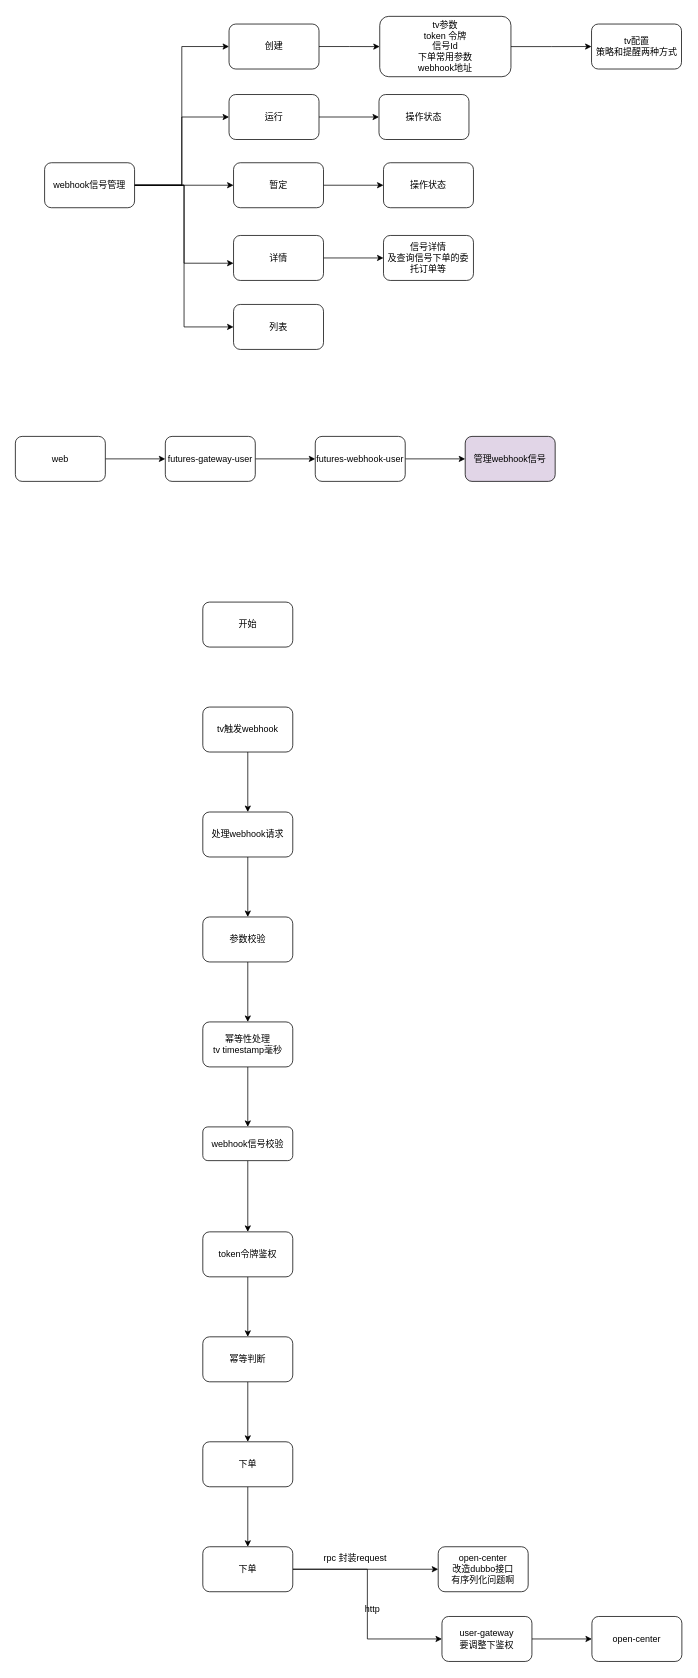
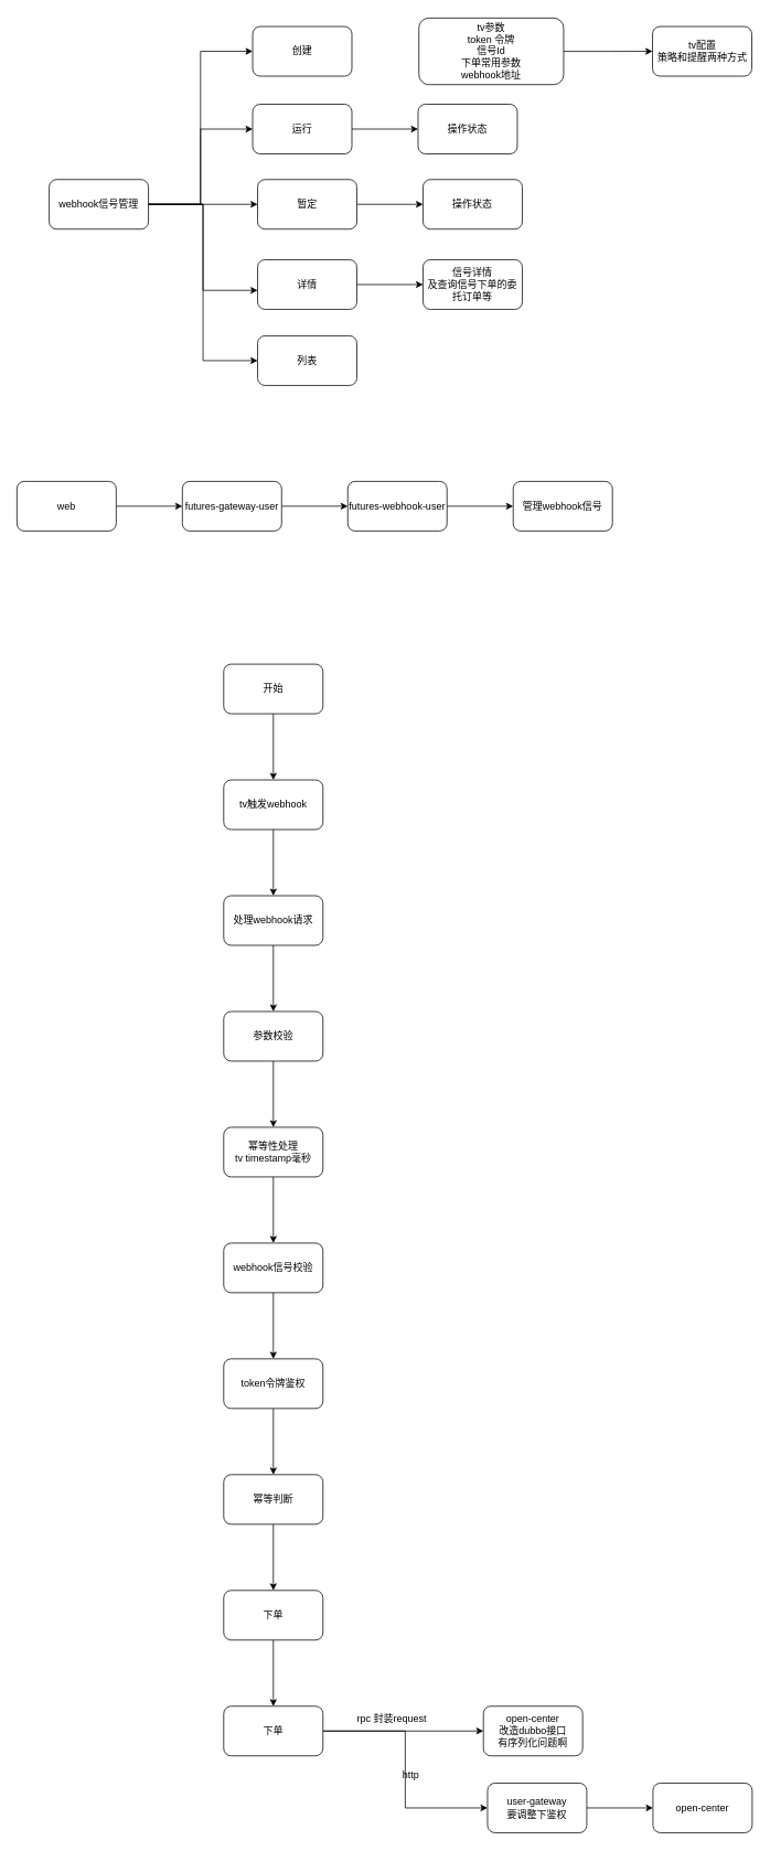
  <mxCell id="0" />
  <mxCell id="1" parent="0" />
  <mxCell id="2" style="edgeStyle=orthogonalEdgeStyle;rounded=0;orthogonalLoop=1;jettySize=auto;html=1;entryX=0;entryY=0.5;entryDx=0;entryDy=0;" edge="1" parent="1" source="6" target="10"><mxGeometry relative="1" as="geometry" /></mxCell>
  <mxCell id="3" style="edgeStyle=orthogonalEdgeStyle;rounded=0;orthogonalLoop=1;jettySize=auto;html=1;entryX=0;entryY=0.5;entryDx=0;entryDy=0;" edge="1" parent="1" source="6" target="8"><mxGeometry relative="1" as="geometry" /></mxCell>
  <mxCell id="4" style="edgeStyle=orthogonalEdgeStyle;rounded=0;orthogonalLoop=1;jettySize=auto;html=1;" edge="1" parent="1" source="6" target="12"><mxGeometry relative="1" as="geometry" /></mxCell>
  <mxCell id="5" style="edgeStyle=orthogonalEdgeStyle;rounded=0;orthogonalLoop=1;jettySize=auto;html=1;entryX=0;entryY=0.5;entryDx=0;entryDy=0;" edge="1" parent="1" source="6" target="15"><mxGeometry relative="1" as="geometry" /></mxCell>
  <mxCell id="6" value="webhook信号管理" style="rounded=1;whiteSpace=wrap;html=1;" vertex="1" parent="1"><mxGeometry x="59" y="216" width="120" height="60" as="geometry" /></mxCell>
  <mxCell id="7" value="" style="edgeStyle=orthogonalEdgeStyle;rounded=0;orthogonalLoop=1;jettySize=auto;html=1;" edge="1" parent="1" source="8" target="20"><mxGeometry relative="1" as="geometry" /></mxCell>
  <mxCell id="8" value="运行" style="rounded=1;whiteSpace=wrap;html=1;" vertex="1" parent="1"><mxGeometry x="305" y="125" width="120" height="60" as="geometry" /></mxCell>
- <mxCell id="9" value="" style="edgeStyle=orthogonalEdgeStyle;rounded=0;orthogonalLoop=1;jettySize=auto;html=1;" edge="1" parent="1" source="10" target="17"><mxGeometry relative="1" as="geometry" /></mxCell>
  <mxCell id="10" value="创建" style="rounded=1;whiteSpace=wrap;html=1;" vertex="1" parent="1"><mxGeometry x="305" y="31" width="120" height="60" as="geometry" /></mxCell>
  <mxCell id="11" value="" style="edgeStyle=orthogonalEdgeStyle;rounded=0;orthogonalLoop=1;jettySize=auto;html=1;" edge="1" parent="1" source="12" target="21"><mxGeometry relative="1" as="geometry" /></mxCell>
  <mxCell id="12" value="暂定" style="rounded=1;whiteSpace=wrap;html=1;" vertex="1" parent="1"><mxGeometry x="311" y="216" width="120" height="60" as="geometry" /></mxCell>
  <mxCell id="13" value="" style="edgeStyle=orthogonalEdgeStyle;rounded=0;orthogonalLoop=1;jettySize=auto;html=1;" edge="1" parent="1" source="14" target="22"><mxGeometry relative="1" as="geometry" /></mxCell>
  <mxCell id="14" value="详情" style="rounded=1;whiteSpace=wrap;html=1;" vertex="1" parent="1"><mxGeometry x="311" y="313" width="120" height="60" as="geometry" /></mxCell>
  <mxCell id="15" value="列表" style="rounded=1;whiteSpace=wrap;html=1;" vertex="1" parent="1"><mxGeometry x="311" y="405" width="120" height="60" as="geometry" /></mxCell>
  <mxCell id="16" value="" style="edgeStyle=orthogonalEdgeStyle;rounded=0;orthogonalLoop=1;jettySize=auto;html=1;" edge="1" parent="1" source="17" target="18"><mxGeometry relative="1" as="geometry" /></mxCell>
  <mxCell id="17" value="tv参数&lt;div&gt;token 令牌&lt;/div&gt;&lt;div&gt;信号Id&lt;/div&gt;&lt;div&gt;下单常用参数&lt;/div&gt;&lt;div&gt;webhook地址&lt;/div&gt;" style="whiteSpace=wrap;html=1;rounded=1;" vertex="1" parent="1"><mxGeometry x="506" y="20.75" width="175" height="80.5" as="geometry" /></mxCell>
  <mxCell id="18" value="tv配置&lt;div&gt;策略和提醒两种方式&lt;/div&gt;" style="whiteSpace=wrap;html=1;rounded=1;" vertex="1" parent="1"><mxGeometry x="788.5" y="31" width="120" height="60" as="geometry" /></mxCell>
  <mxCell id="19" style="edgeStyle=orthogonalEdgeStyle;rounded=0;orthogonalLoop=1;jettySize=auto;html=1;entryX=0;entryY=0.617;entryDx=0;entryDy=0;entryPerimeter=0;" edge="1" parent="1" source="6" target="14"><mxGeometry relative="1" as="geometry" /></mxCell>
  <mxCell id="20" value="操作状态" style="whiteSpace=wrap;html=1;rounded=1;" vertex="1" parent="1"><mxGeometry x="505" y="125" width="120" height="60" as="geometry" /></mxCell>
  <mxCell id="21" value="操作状态" style="whiteSpace=wrap;html=1;rounded=1;" vertex="1" parent="1"><mxGeometry x="511" y="216" width="120" height="60" as="geometry" /></mxCell>
  <mxCell id="22" value="信号详情&lt;div&gt;及查询信号下单的委托订单等&lt;/div&gt;" style="whiteSpace=wrap;html=1;rounded=1;" vertex="1" parent="1"><mxGeometry x="511" y="313" width="120" height="60" as="geometry" /></mxCell>
+ <mxCell id="23" value="" style="edgeStyle=orthogonalEdgeStyle;rounded=0;orthogonalLoop=1;jettySize=auto;html=1;" edge="1" parent="1" source="24" target="26"><mxGeometry relative="1" as="geometry" /></mxCell>
  <mxCell id="24" value="开始" style="rounded=1;whiteSpace=wrap;html=1;" vertex="1" parent="1"><mxGeometry x="270" y="802" width="120" height="60" as="geometry" /></mxCell>
  <mxCell id="25" value="" style="edgeStyle=orthogonalEdgeStyle;rounded=0;orthogonalLoop=1;jettySize=auto;html=1;" edge="1" parent="1" source="26" target="28"><mxGeometry relative="1" as="geometry" /></mxCell>
  <mxCell id="26" value="tv触发webhook" style="whiteSpace=wrap;html=1;rounded=1;" vertex="1" parent="1"><mxGeometry x="270" y="942" width="120" height="60" as="geometry" /></mxCell>
  <mxCell id="27" value="" style="edgeStyle=orthogonalEdgeStyle;rounded=0;orthogonalLoop=1;jettySize=auto;html=1;" edge="1" parent="1" source="28" target="30"><mxGeometry relative="1" as="geometry" /></mxCell>
  <mxCell id="28" value="处理webhook请求" style="whiteSpace=wrap;html=1;rounded=1;" vertex="1" parent="1"><mxGeometry x="270" y="1082" width="120" height="60" as="geometry" /></mxCell>
  <mxCell id="29" value="" style="edgeStyle=orthogonalEdgeStyle;rounded=0;orthogonalLoop=1;jettySize=auto;html=1;" edge="1" parent="1" source="30" target="32"><mxGeometry relative="1" as="geometry" /></mxCell>
  <mxCell id="30" value="参数校验" style="whiteSpace=wrap;html=1;rounded=1;" vertex="1" parent="1"><mxGeometry x="270" y="1222" width="120" height="60" as="geometry" /></mxCell>
  <mxCell id="31" value="" style="edgeStyle=orthogonalEdgeStyle;rounded=0;orthogonalLoop=1;jettySize=auto;html=1;" edge="1" parent="1" source="32" target="34"><mxGeometry relative="1" as="geometry" /></mxCell>
  <mxCell id="32" value="幂等性处理&lt;div&gt;tv timestamp毫秒&lt;/div&gt;" style="whiteSpace=wrap;html=1;rounded=1;" vertex="1" parent="1"><mxGeometry x="270" y="1362" width="120" height="60" as="geometry" /></mxCell>
  <mxCell id="33" value="" style="edgeStyle=orthogonalEdgeStyle;rounded=0;orthogonalLoop=1;jettySize=auto;html=1;" edge="1" parent="1" source="34" target="36"><mxGeometry relative="1" as="geometry" /></mxCell>
- <mxCell id="34" value="webhook信号校验" style="whiteSpace=wrap;html=1;rounded=1;" vertex="1" parent="1"><mxGeometry x="270" y="1502" width="120" height="45" as="geometry" /></mxCell>
+ <mxCell id="34" value="webhook信号校验" style="whiteSpace=wrap;html=1;rounded=1;" vertex="1" parent="1"><mxGeometry x="270" y="1502" width="120" height="60" as="geometry" /></mxCell>
  <mxCell id="35" value="" style="edgeStyle=orthogonalEdgeStyle;rounded=0;orthogonalLoop=1;jettySize=auto;html=1;" edge="1" parent="1" source="36" target="45"><mxGeometry relative="1" as="geometry" /></mxCell>
  <mxCell id="36" value="token令牌鉴权" style="whiteSpace=wrap;html=1;rounded=1;" vertex="1" parent="1"><mxGeometry x="270" y="1642" width="120" height="60" as="geometry" /></mxCell>
  <mxCell id="37" value="" style="edgeStyle=orthogonalEdgeStyle;rounded=0;orthogonalLoop=1;jettySize=auto;html=1;" edge="1" parent="1" source="38" target="40"><mxGeometry relative="1" as="geometry" /></mxCell>
  <mxCell id="38" value="web" style="rounded=1;whiteSpace=wrap;html=1;" vertex="1" parent="1"><mxGeometry x="20" y="581" width="120" height="60" as="geometry" /></mxCell>
  <mxCell id="39" value="" style="edgeStyle=orthogonalEdgeStyle;rounded=0;orthogonalLoop=1;jettySize=auto;html=1;" edge="1" parent="1" source="40" target="42"><mxGeometry relative="1" as="geometry" /></mxCell>
  <mxCell id="40" value="futures-gateway-user" style="whiteSpace=wrap;html=1;rounded=1;" vertex="1" parent="1"><mxGeometry x="220" y="581" width="120" height="60" as="geometry" /></mxCell>
  <mxCell id="41" value="" style="edgeStyle=orthogonalEdgeStyle;rounded=0;orthogonalLoop=1;jettySize=auto;html=1;" edge="1" parent="1" source="42" target="43"><mxGeometry relative="1" as="geometry" /></mxCell>
  <mxCell id="42" value="futures-webhook-user" style="whiteSpace=wrap;html=1;rounded=1;" vertex="1" parent="1"><mxGeometry x="420" y="581" width="120" height="60" as="geometry" /></mxCell>
- <mxCell id="43" value="管理webhook信号" style="whiteSpace=wrap;html=1;rounded=1;fillColor=#e1d5e7;" vertex="1" parent="1"><mxGeometry x="620" y="581" width="120" height="60" as="geometry" /></mxCell>
+ <mxCell id="43" value="管理webhook信号" style="whiteSpace=wrap;html=1;rounded=1;" vertex="1" parent="1"><mxGeometry x="620" y="581" width="120" height="60" as="geometry" /></mxCell>
  <mxCell id="44" value="" style="edgeStyle=orthogonalEdgeStyle;rounded=0;orthogonalLoop=1;jettySize=auto;html=1;" edge="1" parent="1" source="45" target="47"><mxGeometry relative="1" as="geometry" /></mxCell>
  <mxCell id="45" value="幂等判断" style="whiteSpace=wrap;html=1;rounded=1;" vertex="1" parent="1"><mxGeometry x="270" y="1782" width="120" height="60" as="geometry" /></mxCell>
  <mxCell id="46" value="" style="edgeStyle=orthogonalEdgeStyle;rounded=0;orthogonalLoop=1;jettySize=auto;html=1;" edge="1" parent="1" source="47" target="50"><mxGeometry relative="1" as="geometry" /></mxCell>
  <mxCell id="47" value="下单" style="whiteSpace=wrap;html=1;rounded=1;" vertex="1" parent="1"><mxGeometry x="270" y="1922" width="120" height="60" as="geometry" /></mxCell>
  <mxCell id="48" value="" style="edgeStyle=orthogonalEdgeStyle;rounded=0;orthogonalLoop=1;jettySize=auto;html=1;" edge="1" parent="1" source="50" target="51"><mxGeometry relative="1" as="geometry" /></mxCell>
  <mxCell id="49" style="edgeStyle=orthogonalEdgeStyle;rounded=0;orthogonalLoop=1;jettySize=auto;html=1;entryX=0;entryY=0.5;entryDx=0;entryDy=0;" edge="1" parent="1" source="50" target="54"><mxGeometry relative="1" as="geometry" /></mxCell>
  <mxCell id="50" value="下单" style="whiteSpace=wrap;html=1;rounded=1;" vertex="1" parent="1"><mxGeometry x="270" y="2062" width="120" height="60" as="geometry" /></mxCell>
  <mxCell id="51" value="open-center&lt;div&gt;改造dubbo接口&lt;/div&gt;&lt;div&gt;有序列化问题啊&lt;/div&gt;" style="whiteSpace=wrap;html=1;rounded=1;" vertex="1" parent="1"><mxGeometry x="584" y="2062" width="120" height="60" as="geometry" /></mxCell>
  <mxCell id="52" value="rpc 封装request" style="text;html=1;align=center;verticalAlign=middle;resizable=0;points=[];autosize=1;strokeColor=none;fillColor=none;" vertex="1" parent="1"><mxGeometry x="422" y="2065" width="102" height="26" as="geometry" /></mxCell>
  <mxCell id="53" value="" style="edgeStyle=orthogonalEdgeStyle;rounded=0;orthogonalLoop=1;jettySize=auto;html=1;" edge="1" parent="1" source="54" target="56"><mxGeometry relative="1" as="geometry" /></mxCell>
  <mxCell id="54" value="user-gateway&lt;div&gt;要调整下鉴权&lt;/div&gt;" style="rounded=1;whiteSpace=wrap;html=1;" vertex="1" parent="1"><mxGeometry x="589" y="2155" width="120" height="60" as="geometry" /></mxCell>
  <mxCell id="55" value="http" style="text;html=1;align=center;verticalAlign=middle;resizable=0;points=[];autosize=1;strokeColor=none;fillColor=none;" vertex="1" parent="1"><mxGeometry x="477" y="2133" width="38" height="26" as="geometry" /></mxCell>
  <mxCell id="56" value="open-center" style="rounded=1;whiteSpace=wrap;html=1;" vertex="1" parent="1"><mxGeometry x="789" y="2155" width="120" height="60" as="geometry" /></mxCell>
